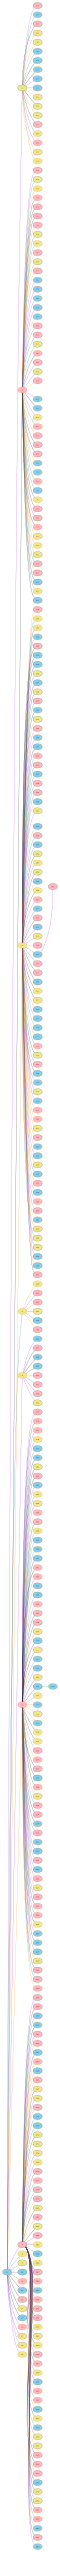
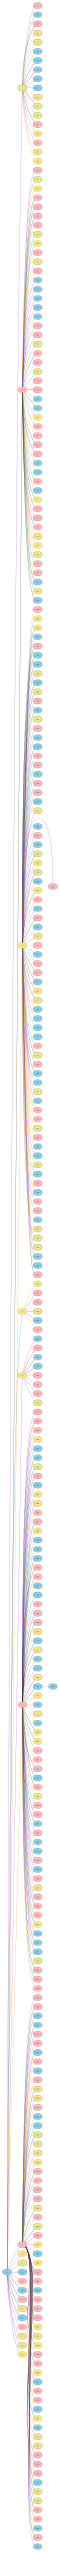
  graph {
    fontname="Comic Neue"
    rankdir=LR
    node [color=darkgreen fillcolor=lightpink fontname="Comic Neue" style=filled]
    edge [color=black fontname="Comic Neue"]
    0 [color=brown fillcolor=skyblue]
    1 [fillcolor=khaki]
    2 [color=darkorange]
    3 [color=darkorange fillcolor=khaki]
    4 [color=darkorange fillcolor=khaki]
    5 [color=darkorange fillcolor=khaki]
    6 [color=darkorange]
    7
    8 [color=darkorange fillcolor=khaki]
    9 [fillcolor=khaki]
    10 [fillcolor=skyblue]
    11 [color=darkorange]
    12 [color=brown fillcolor=skyblue]
    13
    14 [color=brown fillcolor=khaki]
    15 [fillcolor=skyblue]
    16 [color=darkorange]
    17 [color=brown fillcolor=khaki]
    18 [color=brown fillcolor=khaki]
    19 [color=darkorange fillcolor=khaki]
    32
    34 [color=darkorange fillcolor=skyblue]
    35
    36 [color=brown fillcolor=khaki]
    37 [fillcolor=khaki]
    33 [color=brown fillcolor=skyblue]
    20 [fillcolor=skyblue]
    21 [color=darkorange fillcolor=skyblue]
    22 [color=brown fillcolor=skyblue]
    23 [color=brown fillcolor=skyblue]
    24 [color=brown fillcolor=khaki]
    25 [fillcolor=khaki]
    26 [fillcolor=khaki]
    27
    28 [color=darkorange fillcolor=khaki]
    29 [color=darkorange]
    30 [color=brown fillcolor=khaki]
    31 [color=darkorange fillcolor=khaki]
    38
    39 [fillcolor=khaki]
    40 [color=darkorange fillcolor=khaki]
    41 [color=darkorange]
    42 [color=brown]
    43 [color=brown]
    44 [color=brown]
    45 [fillcolor=khaki]
    46 [color=darkorange fillcolor=khaki]
    47 [color=brown]
    48 [fillcolor=khaki]
    49
    50 [color=darkorange fillcolor=skyblue]
    51 [color=brown fillcolor=skyblue]
    52 [color=darkorange fillcolor=skyblue]
    53 [color=brown fillcolor=skyblue]
    54 [color=darkorange fillcolor=skyblue]
    55 [color=brown]
    56 [color=brown]
    57 [fillcolor=khaki]
    58 [color=darkorange]
    59 [color=brown]
    60 [fillcolor=khaki]
    61 [color=brown]
+   62 [color=brown]
    63 [color=darkorange fillcolor=skyblue]
    64 [color=darkorange fillcolor=skyblue]
    65 [color=darkorange fillcolor=khaki]
    66 [color=darkorange]
    67 [color=brown]
    68
    69 [color=brown]
    70 [color=darkorange fillcolor=skyblue]
    71 [color=darkorange fillcolor=skyblue]
    72 [color=darkorange]
    73 [color=brown fillcolor=skyblue]
    74 [color=darkorange fillcolor=khaki]
    75 [color=brown]
    76
    77 [color=darkorange]
    78 [color=brown fillcolor=khaki]
    79 [color=darkorange fillcolor=khaki]
    80 [fillcolor=khaki]
    81
    82
    83 [color=brown fillcolor=skyblue]
    84 [color=darkorange fillcolor=khaki]
    85 [color=brown fillcolor=skyblue]
    128 [color=brown]
    130 [color=darkorange fillcolor=khaki]
    131 [color=darkorange fillcolor=khaki]
    132 [color=darkorange fillcolor=skyblue]
    133
    134 [fillcolor=skyblue]
    129 [fillcolor=skyblue]
    136 [fillcolor=khaki]
    137 [fillcolor=skyblue]
    138 [color=brown fillcolor=khaki]
    139
    140 [color=darkorange fillcolor=skyblue]
    141 [fillcolor=khaki]
    142
    143 [color=darkorange fillcolor=skyblue]
    144 [fillcolor=skyblue]
    145 [color=darkorange]
    146
    147 [fillcolor=skyblue]
    148 [color=brown]
    149
    150 [fillcolor=skyblue]
    151 [color=brown fillcolor=khaki]
    152
    153 [color=brown fillcolor=skyblue]
    154
    155 [color=brown fillcolor=skyblue]
    156 [fillcolor=khaki]
    157 [color=darkorange fillcolor=khaki]
    158 [fillcolor=khaki]
    159 [color=brown fillcolor=skyblue]
    135 [color=darkorange fillcolor=khaki]
    86 [color=darkorange]
    87 [color=darkorange fillcolor=skyblue]
    88 [color=brown]
    89 [color=brown fillcolor=skyblue]
    90 [color=brown fillcolor=khaki]
    91 [color=brown]
    92 [color=brown fillcolor=skyblue]
    93 [color=brown]
    94
    95 [color=brown fillcolor=skyblue]
    96 [color=darkorange fillcolor=khaki]
    97 [color=brown fillcolor=khaki]
    98 [fillcolor=skyblue]
    99 [color=brown fillcolor=skyblue]
    100 [fillcolor=skyblue]
    101 [fillcolor=skyblue]
    102 [color=darkorange]
    103 [fillcolor=khaki]
    104 [color=brown]
    105 [fillcolor=skyblue]
    106 [color=darkorange fillcolor=skyblue]
    107 [fillcolor=khaki]
    108 [color=darkorange fillcolor=skyblue]
    109 [color=darkorange]
    110 [color=darkorange]
    111 [fillcolor=khaki]
    112
    113 [color=darkorange fillcolor=skyblue]
    114 [fillcolor=skyblue]
    115 [color=brown fillcolor=khaki]
    116 [fillcolor=skyblue]
    117 [color=brown]
    118 [fillcolor=skyblue]
    119 [color=darkorange]
    120
    121 [color=darkorange fillcolor=skyblue]
    122 [color=brown fillcolor=khaki]
    123 [fillcolor=khaki]
    124 [fillcolor=khaki]
    125 [color=brown fillcolor=skyblue]
    126 [fillcolor=skyblue]
    127
    160 [color=darkorange fillcolor=khaki]
    162 [color=brown]
    163 [color=brown]
    164 [fillcolor=khaki]
    165 [fillcolor=skyblue]
    161
    166 [color=darkorange fillcolor=skyblue]
    167 [color=brown]
    168 [color=darkorange fillcolor=skyblue]
    169 [fillcolor=skyblue]
    170 [color=brown]
    171 [color=brown]
    172
    173 [fillcolor=khaki]
    174 [color=brown]
    176 [color=darkorange]
    177 [color=darkorange]
    178 [color=darkorange fillcolor=khaki]
    179 [fillcolor=skyblue]
    180 [color=darkorange fillcolor=skyblue]
    181 [fillcolor=khaki]
    182 [color=brown]
    183 [color=brown fillcolor=skyblue]
    184 [color=darkorange fillcolor=khaki]
    185 [color=brown fillcolor=khaki]
    186 [color=darkorange]
    187
    188 [color=darkorange fillcolor=khaki]
    189 [color=brown fillcolor=skyblue]
    190 [color=darkorange fillcolor=skyblue]
    191 [color=brown fillcolor=skyblue]
    192 [color=darkorange]
    193 [color=darkorange]
    194 [color=brown fillcolor=skyblue]
    195 [fillcolor=skyblue]
    196 [color=darkorange]
    197
    198
    199 [color=brown fillcolor=khaki]
    200 [fillcolor=skyblue]
    201 [color=brown fillcolor=khaki]
    202 [color=darkorange fillcolor=skyblue]
    203 [color=brown fillcolor=skyblue]
    204 [color=brown fillcolor=khaki]
    205 [fillcolor=skyblue]
    206 [color=darkorange fillcolor=khaki]
    207 [color=darkorange fillcolor=skyblue]
    208 [color=brown fillcolor=khaki]
    209 [color=darkorange fillcolor=skyblue]
    210 [color=darkorange fillcolor=khaki]
    211 [color=darkorange fillcolor=khaki]
    212 [color=brown]
    213 [color=darkorange]
    214
    215 [fillcolor=skyblue]
    216 [color=darkorange]
    217 [color=brown fillcolor=khaki]
    218 [color=brown]
    219 [color=brown]
    220 [color=darkorange fillcolor=skyblue]
    221 [color=brown]
    222 [color=darkorange fillcolor=skyblue]
    223 [fillcolor=skyblue]
    224
    225 [fillcolor=skyblue]
    226 [color=brown]
    227 [color=brown fillcolor=khaki]
    228 [color=brown]
    229 [color=darkorange]
    230 [color=darkorange]
    231 [color=darkorange fillcolor=khaki]
    232 [color=darkorange fillcolor=skyblue]
    233 [color=darkorange fillcolor=skyblue]
    234 [fillcolor=skyblue]
    235 [fillcolor=khaki]
    236
    237
    238 [color=darkorange]
    256
    258 [color=brown]
    259 [color=brown fillcolor=skyblue]
    260 [color=darkorange fillcolor=skyblue]
    261 [color=brown]
    262 [color=brown]
    257 [fillcolor=skyblue]
    264 [color=darkorange]
    265 [fillcolor=skyblue]
    266 [color=brown]
    267 [color=brown fillcolor=khaki]
    268 [color=brown fillcolor=khaki]
    269
    270 [fillcolor=skyblue]
    271 [fillcolor=skyblue]
    272 [fillcolor=khaki]
    273 [fillcolor=khaki]
    274 [color=brown fillcolor=khaki]
    275 [color=darkorange fillcolor=khaki]
    276
    277 [color=darkorange]
    278
    279
    280 [color=brown fillcolor=khaki]
    281 [color=brown]
    282 [fillcolor=khaki]
    283 [color=brown]
    284 [color=darkorange fillcolor=khaki]
    285 [fillcolor=skyblue]
    286 [color=darkorange fillcolor=khaki]
    287
    288 [color=darkorange]
    289 [color=darkorange fillcolor=skyblue]
    290 [color=darkorange]
    291
    292 [color=brown]
    293 [color=darkorange fillcolor=khaki]
    294 [color=brown fillcolor=khaki]
    295 [color=darkorange fillcolor=khaki]
    296
    297 [color=darkorange]
    298 [color=darkorange fillcolor=khaki]
    263 [fillcolor=skyblue]
    299 [color=darkorange]
    239 [color=darkorange]
    240 [fillcolor=skyblue]
    241 [color=darkorange fillcolor=khaki]
    242 [color=darkorange fillcolor=skyblue]
    243 [color=brown fillcolor=khaki]
    244 [color=brown fillcolor=khaki]
    245 [color=brown]
    246 [color=brown]
    247 [color=brown]
    248 [fillcolor=skyblue]
    249 [color=brown fillcolor=khaki]
    250 [fillcolor=khaki]
    251 [color=darkorange]
    252 [color=darkorange]
    253 [color=darkorange fillcolor=skyblue]
    254
    255 [color=darkorange fillcolor=skyblue]
    175 [color=darkorange fillcolor=skyblue]
    0 -- 1 [color=purple]
    0 -- 2
    0 -- 3 [color=darkorange]
    0 -- 4 [color=teal]
    0 -- 5 [color=purple]
    0 -- 6 [color=darkorange]
    0 -- 7 [color=purple]
    0 -- 8 [color=teal]
    0 -- 9 [color=purple]
    0 -- 10 [color=purple]
    0 -- 11 [color=teal]
    0 -- 12
    0 -- 13
    0 -- 14
    0 -- 15
    0 -- 16 [color=purple]
    0 -- 17 [color=purple]
    0 -- 18 [color=purple]
    0 -- 19 [color=purple]
    1 -- 32 [color=purple]
    1 -- 34 [color=teal]
    1 -- 35
    1 -- 36 [color=darkorange]
    1 -- 37 [color=darkorange]
    1 -- 33 [color=teal]
    1 -- 20
    1 -- 21
    1 -- 22 [color=purple]
    1 -- 23 [color=purple]
    1 -- 24 [color=darkorange]
    1 -- 25
    1 -- 26 [color=darkorange]
    1 -- 27
    1 -- 28 [color=teal]
    1 -- 29 [color=purple]
    1 -- 30 [color=darkorange]
    1 -- 31 [color=darkorange]
    2 -- 38 [color=purple]
    2 -- 39 [color=teal]
    2 -- 40 [color=darkorange]
    2 -- 41
    2 -- 42
    2 -- 43
    2 -- 44 [color=darkorange]
    2 -- 45 [color=teal]
    2 -- 46 [color=teal]
    2 -- 47 [color=darkorange]
    2 -- 48 [color=darkorange]
    2 -- 49 [color=darkorange]
    2 -- 50 [color=purple]
    2 -- 51 [color=purple]
    2 -- 52 [color=purple]
    2 -- 53 [color=purple]
    2 -- 54 [color=darkorange]
    2 -- 55 [color=teal]
    2 -- 56 [color=teal]
    2 -- 57 [color=teal]
    2 -- 58
    2 -- 59 [color=purple]
    2 -- 60 [color=teal]
    2 -- 61 [color=darkorange]
+   2 -- 62
    2 -- 63 [color=purple]
    2 -- 64
    2 -- 65 [color=purple]
    2 -- 66 [color=teal]
    2 -- 67 [color=darkorange]
    2 -- 68
    2 -- 69
    2 -- 70 [color=darkorange]
    2 -- 71 [color=darkorange]
    2 -- 72 [color=teal]
    2 -- 73 [color=teal]
    2 -- 74
    2 -- 75
    2 -- 76 [color=purple]
    2 -- 77
    2 -- 78 [color=darkorange]
    2 -- 79 [color=darkorange]
    2 -- 80 [color=darkorange]
    2 -- 81 [color=teal]
    2 -- 82 [color=darkorange]
    2 -- 83
    2 -- 84 [color=teal]
    2 -- 85
    3 -- 128 [color=darkorange]
    3 -- 130 [color=teal]
    3 -- 131
    3 -- 132 [color=purple]
    3 -- 133
    3 -- 134
    3 -- 129
    3 -- 136 [color=purple]
    3 -- 137
    3 -- 138
    3 -- 139 [color=teal]
    3 -- 140
    3 -- 141 [color=darkorange]
    3 -- 142 [color=purple]
    3 -- 143 [color=purple]
    3 -- 144
    3 -- 145 [color=teal]
    3 -- 146 [color=teal]
    3 -- 147 [color=teal]
    3 -- 148 [color=teal]
    3 -- 149 [color=purple]
    3 -- 150 [color=darkorange]
    3 -- 151 [color=purple]
-   92 -- 152 [color=purple]
+   3 -- 152 [color=purple]
    3 -- 153 [color=darkorange]
    3 -- 154 [color=teal]
    3 -- 155 [color=purple]
    3 -- 156
    3 -- 157 [color=purple]
    3 -- 158
    3 -- 159 [color=darkorange]
    3 -- 135
    3 -- 86 [color=purple]
    3 -- 87 [color=teal]
    3 -- 88
    3 -- 89 [color=purple]
    3 -- 90 [color=purple]
    3 -- 91 [color=darkorange]
    3 -- 92 [color=teal]
    3 -- 93 [color=teal]
    3 -- 94
    3 -- 95
    3 -- 96
    3 -- 97
    3 -- 98 [color=darkorange]
    3 -- 99 [color=purple]
    3 -- 100 [color=teal]
    3 -- 101 [color=darkorange]
    3 -- 102 [color=teal]
    3 -- 103
    3 -- 104 [color=teal]
    3 -- 105
    3 -- 106 [color=teal]
    3 -- 107 [color=purple]
    3 -- 108 [color=purple]
    3 -- 109 [color=darkorange]
    3 -- 110 [color=darkorange]
    3 -- 111 [color=darkorange]
    3 -- 112 [color=darkorange]
    3 -- 113 [color=darkorange]
    3 -- 114 [color=purple]
    3 -- 115 [color=darkorange]
    3 -- 116 [color=teal]
    3 -- 117 [color=darkorange]
    3 -- 118 [color=darkorange]
    3 -- 119 [color=purple]
    3 -- 120 [color=teal]
    3 -- 121 [color=darkorange]
    3 -- 122 [color=darkorange]
    3 -- 123 [color=teal]
    3 -- 124 [color=purple]
    3 -- 125 [color=purple]
    3 -- 126 [color=darkorange]
    3 -- 127
    4 -- 160 [color=darkorange]
    4 -- 162 [color=teal]
    4 -- 163 [color=darkorange]
    4 -- 164
    4 -- 165 [color=teal]
    4 -- 161 [color=darkorange]
    5 -- 166 [color=purple]
    5 -- 167
    5 -- 168
    5 -- 169
    5 -- 170 [color=darkorange]
    5 -- 171 [color=teal]
    5 -- 172 [color=purple]
    5 -- 173 [color=purple]
    6 -- 174 [color=purple]
    6 -- 176
    6 -- 177 [color=purple]
    6 -- 178 [color=purple]
    6 -- 179 [color=teal]
    6 -- 180
    6 -- 181
    6 -- 182
    6 -- 183 [color=purple]
    6 -- 184 [color=teal]
    6 -- 185 [color=purple]
    6 -- 186 [color=darkorange]
    6 -- 187
    6 -- 188 [color=teal]
    6 -- 189 [color=teal]
    6 -- 190 [color=teal]
    6 -- 191
    6 -- 192
    6 -- 193 [color=purple]
    6 -- 194 [color=darkorange]
    6 -- 195 [color=teal]
    6 -- 196 [color=purple]
    6 -- 197
    6 -- 198
    6 -- 199 [color=darkorange]
    6 -- 200
    6 -- 201
    6 -- 202 [color=teal]
    6 -- 203 [color=purple]
    6 -- 204
    6 -- 205
    6 -- 206 [color=purple]
    6 -- 207 [color=darkorange]
    6 -- 208 [color=darkorange]
    6 -- 209 [color=darkorange]
    6 -- 210
    6 -- 211
    6 -- 212 [color=teal]
    6 -- 213 [color=darkorange]
    6 -- 214
    6 -- 215
    6 -- 216
    6 -- 217 [color=darkorange]
    6 -- 218 [color=teal]
    6 -- 219
    6 -- 220
    6 -- 221 [color=teal]
    6 -- 222 [color=darkorange]
    6 -- 223 [color=purple]
    6 -- 224 [color=teal]
    6 -- 225 [color=purple]
    6 -- 226 [color=purple]
    6 -- 227 [color=darkorange]
    6 -- 228 [color=purple]
    6 -- 229
    6 -- 230 [color=teal]
    6 -- 231
    6 -- 232 [color=purple]
    6 -- 233
    6 -- 234 [color=purple]
    6 -- 235 [color=darkorange]
    6 -- 236
    6 -- 237 [color=teal]
    6 -- 238 [color=darkorange]
    7 -- 256 [color=purple]
    7 -- 258
    7 -- 259 [color=teal]
    7 -- 260
    7 -- 261 [color=purple]
    7 -- 262 [color=darkorange]
    7 -- 257
    7 -- 264 [color=darkorange]
    7 -- 265 [color=darkorange]
    7 -- 266 [color=darkorange]
    7 -- 267
    7 -- 268 [color=purple]
    7 -- 269 [color=darkorange]
    7 -- 270 [color=teal]
    7 -- 271 [color=teal]
    7 -- 272
    7 -- 273 [color=darkorange]
    7 -- 274 [color=purple]
    7 -- 275 [color=purple]
    7 -- 276
    7 -- 277 [color=teal]
    7 -- 278 [color=teal]
    7 -- 279 [color=darkorange]
    7 -- 280
    7 -- 281 [color=darkorange]
    7 -- 282
    7 -- 283 [color=purple]
    7 -- 284 [color=purple]
    7 -- 285 [color=teal]
    7 -- 286 [color=darkorange]
    7 -- 287
    7 -- 288 [color=teal]
    7 -- 289 [color=teal]
    7 -- 290 [color=purple]
    7 -- 291 [color=darkorange]
    7 -- 292
    7 -- 293 [color=darkorange]
    7 -- 294 [color=purple]
    7 -- 295
    7 -- 296 [color=purple]
    7 -- 297
    7 -- 298 [color=purple]
    7 -- 263 [color=purple]
    7 -- 299 [color=darkorange]
    7 -- 239 [color=teal]
    7 -- 240 [color=darkorange]
    7 -- 241
    7 -- 242 [color=teal]
    7 -- 243 [color=purple]
    7 -- 244 [color=darkorange]
    7 -- 245
    7 -- 246
    7 -- 247 [color=darkorange]
    7 -- 248
    7 -- 249
    7 -- 250 [color=purple]
    7 -- 251
    7 -- 252 [color=teal]
    7 -- 253 [color=darkorange]
    7 -- 254
    7 -- 255 [color=purple]
    205 -- 175 [color=teal]
  }
